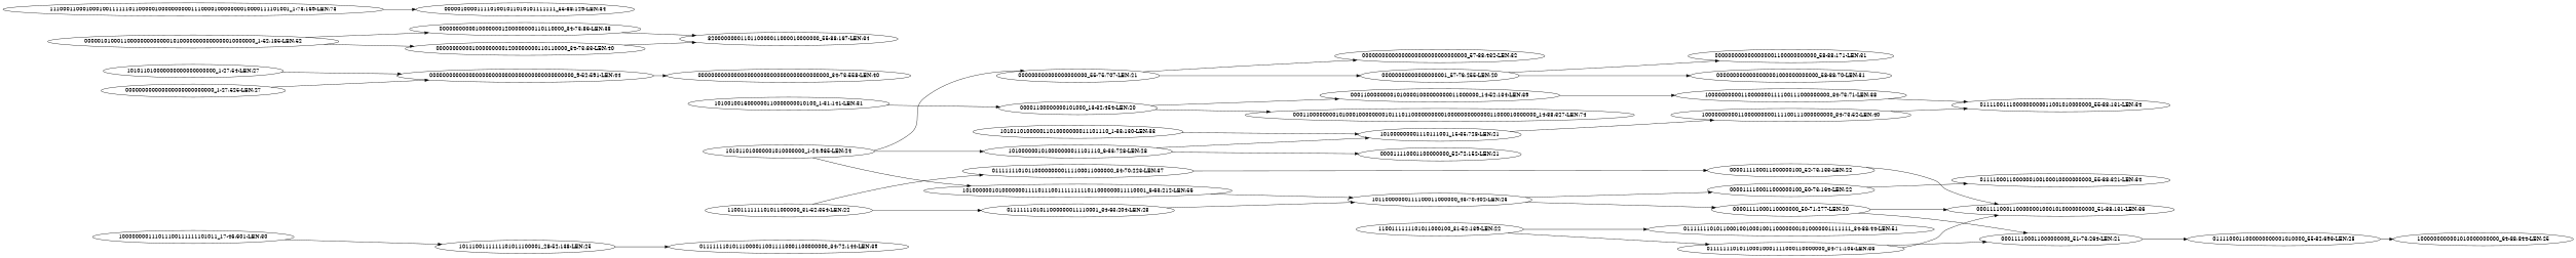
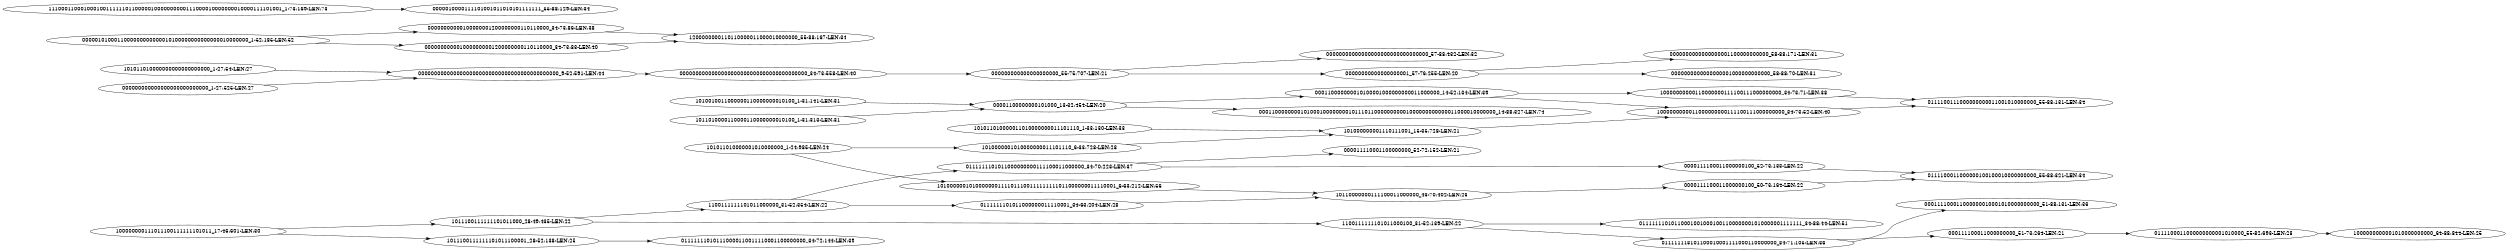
  digraph {
    rankdir=LR
    "000000000000000000000_55-75:707-LEN:21"
    "00000000000000000000000000000000_57-88:432-LEN:32"
    "00000000000000000001_57-76:255-LEN:20"
    "0000000000000000001100000000000_58-88:171-LEN:31"
    "0000000000000000001000000000000_58-88:70-LEN:31"
    "101011010000001010000000_1-24:985-LEN:24"
    "1010000001010000000011101110_6-33:728-LEN:28"
    "10100000010100000001111011100111111111011000000011110001_6-63:212-LEN:56"
    "101000000001110111001_15-35:728-LEN:21"
    "10110000000111100011000000_43-70:402-LEN:26"
    "1000000000011000000000111100111000000000_34-73:52-LEN:40"
-   "00001111000110000000_50-71:277-LEN:20"
    "0000111100011000000100_50-73:164-LEN:22"
    "1100111111101011000100_31-52:139-LEN:22"
-   "011111110101100010001111000110000000_34-71:105-LEN:36"
+   "011111110101100010001111000110000000_34-71:105-LEN:36" [label="011111113101100010001111000110000000_34-71:105-LEN:36"]
    "011111110101100010010001001100000001010000001111111_34-88:44-LEN:51"
    "000111100011000000000_51-73:264-LEN:21"
    "000111100011000000010001010000000000_51-88:131-LEN:36"
    "0111100011000000000001010000_55-82:693-LEN:28"
    "0111111101011000000011110001_34-63:204-LEN:28"
    "0111100011000000100100010000000000_55-88:321-LEN:34"
    "1000000000001010000000000_64-88:844-LEN:25"
    "000110000000010100001000000000011000000_14-52:134-LEN:39"
    "10000000000110000000111100111000000000_34-73:71-LEN:38"
    "0111100111000000000011001010000000_55-88:131-LEN:34"
    "100000000111011100111111101011_17-46:601-LEN:30"
+   "1011100111111101011000_28-49:435-LEN:22"
    "1011100111111101011100001_28-52:138-LEN:25"
    "1100111111101011000000_31-52:354-LEN:22"
    "011111110101110000110011110001100000000_34-72:144-LEN:39"
    "0111111101011000000000111100011000000_34-70:223-LEN:37"
    "101011010000011010000000011101110_1-33:130-LEN:33"
    "000000000000000000000000000_1-27:525-LEN:27"
    "00000000000000000000000000000000000000000000_9-52:591-LEN:44"
    "0000000000000000000000000000000000000000_34-73:558-LEN:40"
    "0000010100011000000000000010100000000000000010000000_1-52:185-LEN:52"
    "00000000000100000001200000000110110000_34-73:86-LEN:38"
    "0000000000010000000001200000000110110000_34-73:83-LEN:40"
-   "1200000000110110000011000010000000_55-88:167-LEN:34" [label="8200000000110110000011000010000000_55-88:167-LEN:34"]
+   "1200000000110110000011000010000000_55-88:167-LEN:34"
+   "1011010000110000110000000010100_1-31:313-LEN:31"
    "00001100000000101000_13-32:454-LEN:20"
    "00011000000001010001000000001011101100000000001000000000000011000010000000_14-88:327-LEN:74"
-   "1010010011000000110000000010100_1-31:141-LEN:31" [label="1010010016000000110000000010100_1-31:141-LEN:31"]
+   "1010010011000000110000000010100_1-31:141-LEN:31"
    "000011110001100000000_52-72:152-LEN:21"
    "0000111100011000000100_52-73:133-LEN:22"
    "1110001100010001001111110110000010000000000111000010000000010000111101001_1-73:169-LEN:73"
    "0000010000111101001011010101111111_55-88:129-LEN:34"
    "101011010000000000000000000_1-27:54-LEN:27"
    "000000000000000000000_55-75:707-LEN:21" -> "00000000000000000000000000000000_57-88:432-LEN:32"
    "000000000000000000000_55-75:707-LEN:21" -> "00000000000000000001_57-76:255-LEN:20"
    "00000000000000000001_57-76:255-LEN:20" -> "0000000000000000001100000000000_58-88:171-LEN:31"
    "00000000000000000001_57-76:255-LEN:20" -> "0000000000000000001000000000000_58-88:70-LEN:31"
    "101011010000001010000000_1-24:985-LEN:24" -> "1010000001010000000011101110_6-33:728-LEN:28"
    "101011010000001010000000_1-24:985-LEN:24" -> "10100000010100000001111011100111111111011000000011110001_6-63:212-LEN:56"
    "1010000001010000000011101110_6-33:728-LEN:28" -> "101000000001110111001_15-35:728-LEN:21"
    "10100000010100000001111011100111111111011000000011110001_6-63:212-LEN:56" -> "10110000000111100011000000_43-70:402-LEN:26"
    "101000000001110111001_15-35:728-LEN:21" -> "1000000000011000000000111100111000000000_34-73:52-LEN:40"
-   "10110000000111100011000000_43-70:402-LEN:26" -> "00001111000110000000_50-71:277-LEN:20"
    "10110000000111100011000000_43-70:402-LEN:26" -> "0000111100011000000100_50-73:164-LEN:22"
    "1000000000011000000000111100111000000000_34-73:52-LEN:40" -> "0111100111000000000011001010000000_55-88:131-LEN:34"
-   "00001111000110000000_50-71:277-LEN:20" -> "000111100011000000000_51-73:264-LEN:21"
-   "00001111000110000000_50-71:277-LEN:20" -> "000111100011000000010001010000000000_51-88:131-LEN:36"
    "0000111100011000000100_50-73:164-LEN:22" -> "0111100011000000100100010000000000_55-88:321-LEN:34"
    "1100111111101011000100_31-52:139-LEN:22" -> "011111110101100010001111000110000000_34-71:105-LEN:36"
    "1100111111101011000100_31-52:139-LEN:22" -> "011111110101100010010001001100000001010000001111111_34-88:44-LEN:51"
    "011111110101100010001111000110000000_34-71:105-LEN:36" -> "000111100011000000000_51-73:264-LEN:21"
    "011111110101100010001111000110000000_34-71:105-LEN:36" -> "000111100011000000010001010000000000_51-88:131-LEN:36"
    "000111100011000000000_51-73:264-LEN:21" -> "0111100011000000000001010000_55-82:693-LEN:28"
    "0111100011000000000001010000_55-82:693-LEN:28" -> "1000000000001010000000000_64-88:844-LEN:25"
    "0111111101011000000011110001_34-63:204-LEN:28" -> "10110000000111100011000000_43-70:402-LEN:26"
+   "000110000000010100001000000000011000000_14-52:134-LEN:39" -> "1000000000011000000000111100111000000000_34-73:52-LEN:40"
    "000110000000010100001000000000011000000_14-52:134-LEN:39" -> "10000000000110000000111100111000000000_34-73:71-LEN:38"
    "10000000000110000000111100111000000000_34-73:71-LEN:38" -> "0111100111000000000011001010000000_55-88:131-LEN:34"
+   "100000000111011100111111101011_17-46:601-LEN:30" -> "1011100111111101011000_28-49:435-LEN:22"
    "100000000111011100111111101011_17-46:601-LEN:30" -> "1011100111111101011100001_28-52:138-LEN:25"
+   "1011100111111101011000_28-49:435-LEN:22" -> "1100111111101011000100_31-52:139-LEN:22"
+   "1011100111111101011000_28-49:435-LEN:22" -> "1100111111101011000000_31-52:354-LEN:22"
    "1011100111111101011100001_28-52:138-LEN:25" -> "011111110101110000110011110001100000000_34-72:144-LEN:39"
    "1100111111101011000000_31-52:354-LEN:22" -> "0111111101011000000011110001_34-63:204-LEN:28"
    "1100111111101011000000_31-52:354-LEN:22" -> "0111111101011000000000111100011000000_34-70:223-LEN:37"
-   "1010000001010000000011101110_6-33:728-LEN:28" -> "000011110001100000000_52-72:152-LEN:21"
+   "0111111101011000000000111100011000000_34-70:223-LEN:37" -> "000011110001100000000_52-72:152-LEN:21"
    "0111111101011000000000111100011000000_34-70:223-LEN:37" -> "0000111100011000000100_52-73:133-LEN:22"
    "101011010000011010000000011101110_1-33:130-LEN:33" -> "101000000001110111001_15-35:728-LEN:21"
    "000000000000000000000000000_1-27:525-LEN:27" -> "00000000000000000000000000000000000000000000_9-52:591-LEN:44"
    "00000000000000000000000000000000000000000000_9-52:591-LEN:44" -> "0000000000000000000000000000000000000000_34-73:558-LEN:40"
-   "101011010000001010000000_1-24:985-LEN:24" -> "000000000000000000000_55-75:707-LEN:21"
+   "0000000000000000000000000000000000000000_34-73:558-LEN:40" -> "000000000000000000000_55-75:707-LEN:21"
    "0000010100011000000000000010100000000000000010000000_1-52:185-LEN:52" -> "00000000000100000001200000000110110000_34-73:86-LEN:38"
    "0000010100011000000000000010100000000000000010000000_1-52:185-LEN:52" -> "0000000000010000000001200000000110110000_34-73:83-LEN:40"
    "00000000000100000001200000000110110000_34-73:86-LEN:38" -> "1200000000110110000011000010000000_55-88:167-LEN:34"
    "0000000000010000000001200000000110110000_34-73:83-LEN:40" -> "1200000000110110000011000010000000_55-88:167-LEN:34"
+   "1011010000110000110000000010100_1-31:313-LEN:31" -> "00001100000000101000_13-32:454-LEN:20"
    "00001100000000101000_13-32:454-LEN:20" -> "000110000000010100001000000000011000000_14-52:134-LEN:39"
    "00001100000000101000_13-32:454-LEN:20" -> "00011000000001010001000000001011101100000000001000000000000011000010000000_14-88:327-LEN:74"
    "1010010011000000110000000010100_1-31:141-LEN:31" -> "00001100000000101000_13-32:454-LEN:20"
-   "0000111100011000000100_52-73:133-LEN:22" -> "000111100011000000010001010000000000_51-88:131-LEN:36"
+   "0000111100011000000100_52-73:133-LEN:22" -> "0111100011000000100100010000000000_55-88:321-LEN:34"
    "1110001100010001001111110110000010000000000111000010000000010000111101001_1-73:169-LEN:73" -> "0000010000111101001011010101111111_55-88:129-LEN:34"
    "101011010000000000000000000_1-27:54-LEN:27" -> "00000000000000000000000000000000000000000000_9-52:591-LEN:44"
  }
